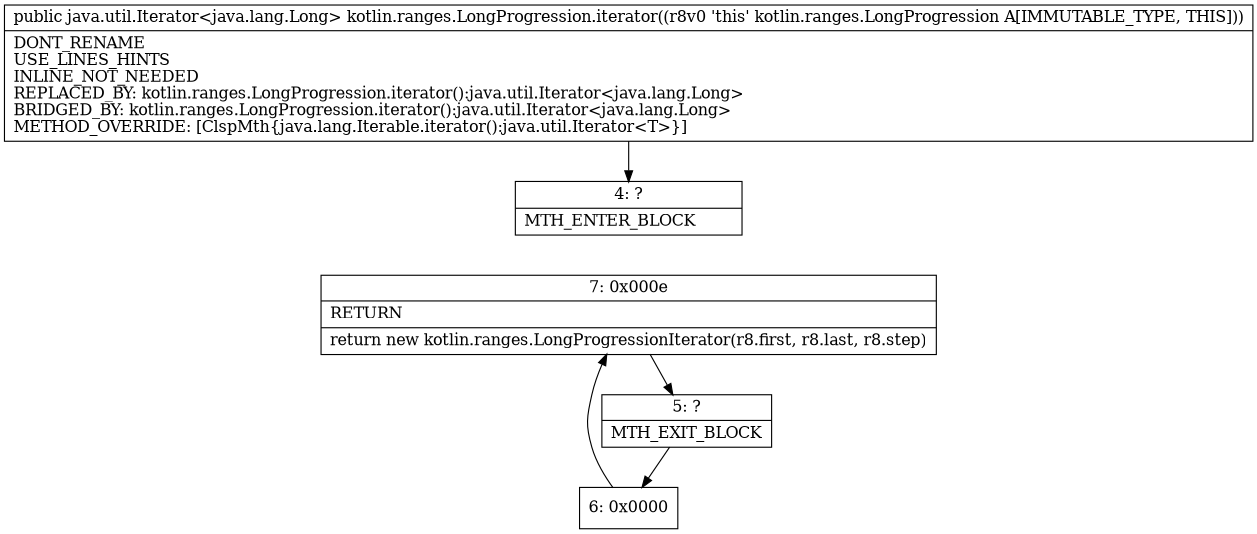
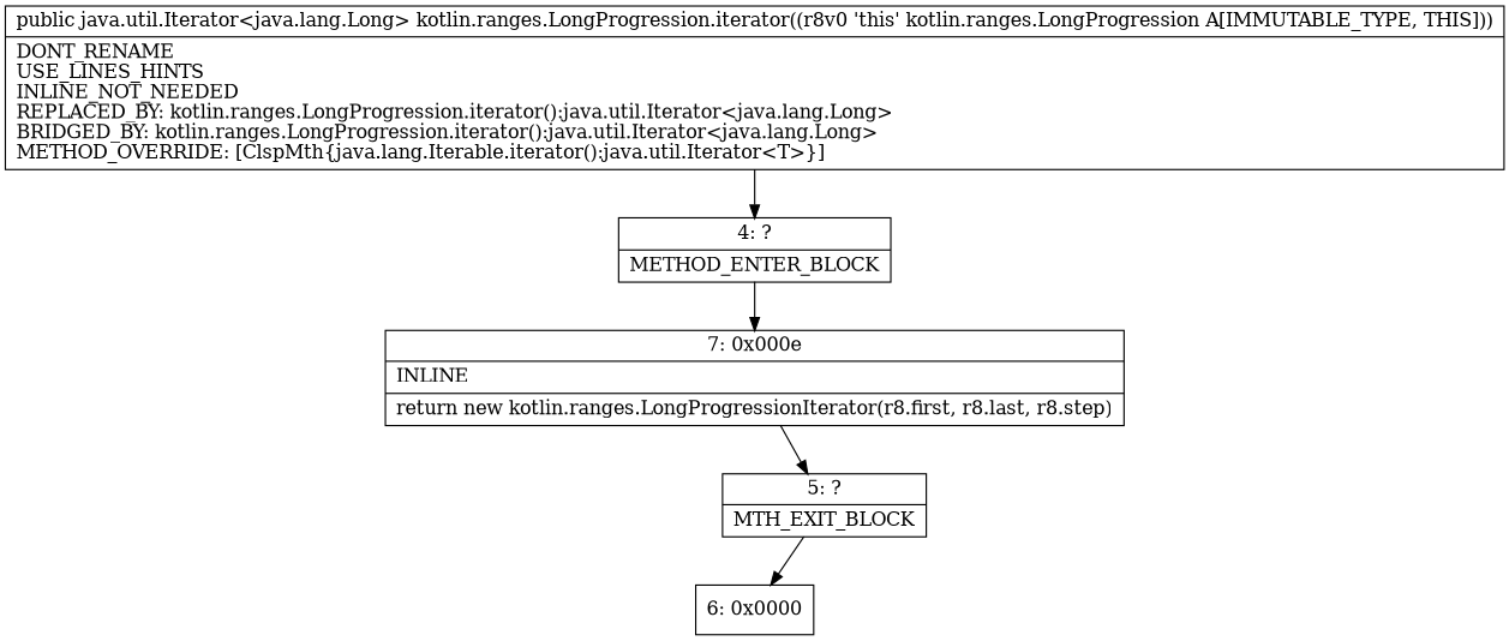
  digraph {
    node [shape=record]
-   n1 [label="{4\:\ ?|MTH_ENTER_BLOCK\l}"]
+   n1 [label="{4\:\ ?|METHOD_ENTER_BLOCK\l}"]
    n2 [label="{6\:\ 0x0000}"]
-   n3 [label="{7\:\ 0x000e|RETURN\l|return new kotlin.ranges.LongProgressionIterator(r8.first, r8.last, r8.step)\l}"]
+   n3 [label="{7\:\ 0x000e|INLINE\l|return new kotlin.ranges.LongProgressionIterator(r8.first, r8.last, r8.step)\l}"]
    n4 [label="{5\:\ ?|MTH_EXIT_BLOCK\l}"]
    n5 [label="{public java.util.Iterator\<java.lang.Long\> kotlin.ranges.LongProgression.iterator((r8v0 'this' kotlin.ranges.LongProgression A[IMMUTABLE_TYPE, THIS]))  | DONT_RENAME\lUSE_LINES_HINTS\lINLINE_NOT_NEEDED\lREPLACED_BY: kotlin.ranges.LongProgression.iterator():java.util.Iterator\<java.lang.Long\>\lBRIDGED_BY: kotlin.ranges.LongProgression.iterator():java.util.Iterator\<java.lang.Long\>\lMETHOD_OVERRIDE: [ClspMth\{java.lang.Iterable.iterator():java.util.Iterator\<T\>\}]\l}"]
-   n2 -> n3
+   n1 -> n3
    n3 -> n4
    n4 -> n2
    n5 -> n1
  }
